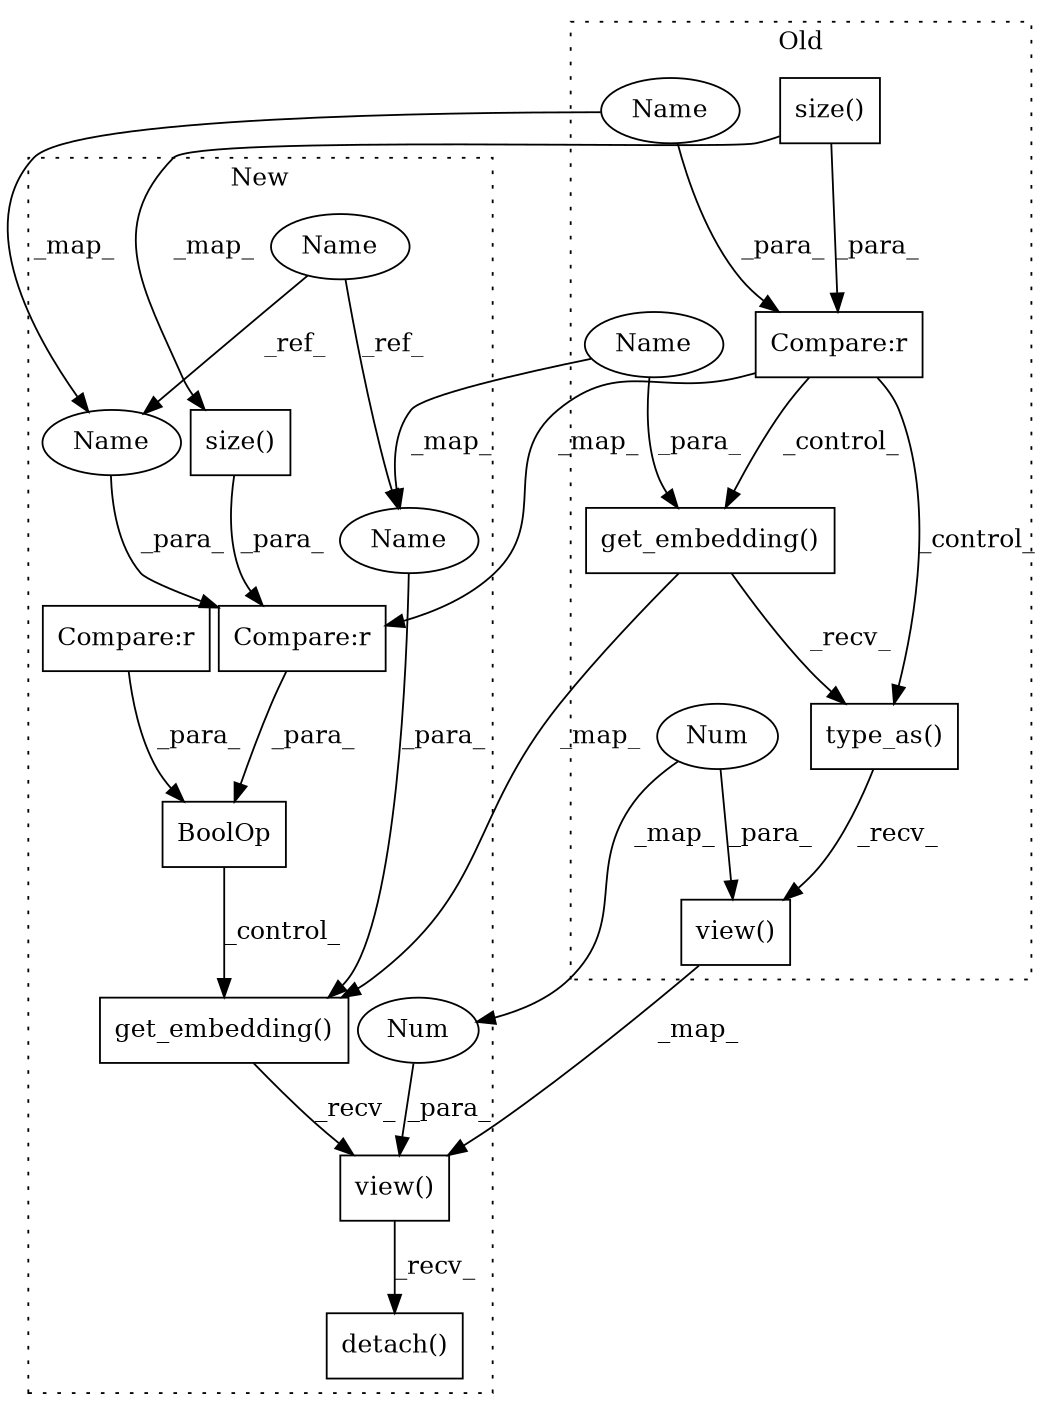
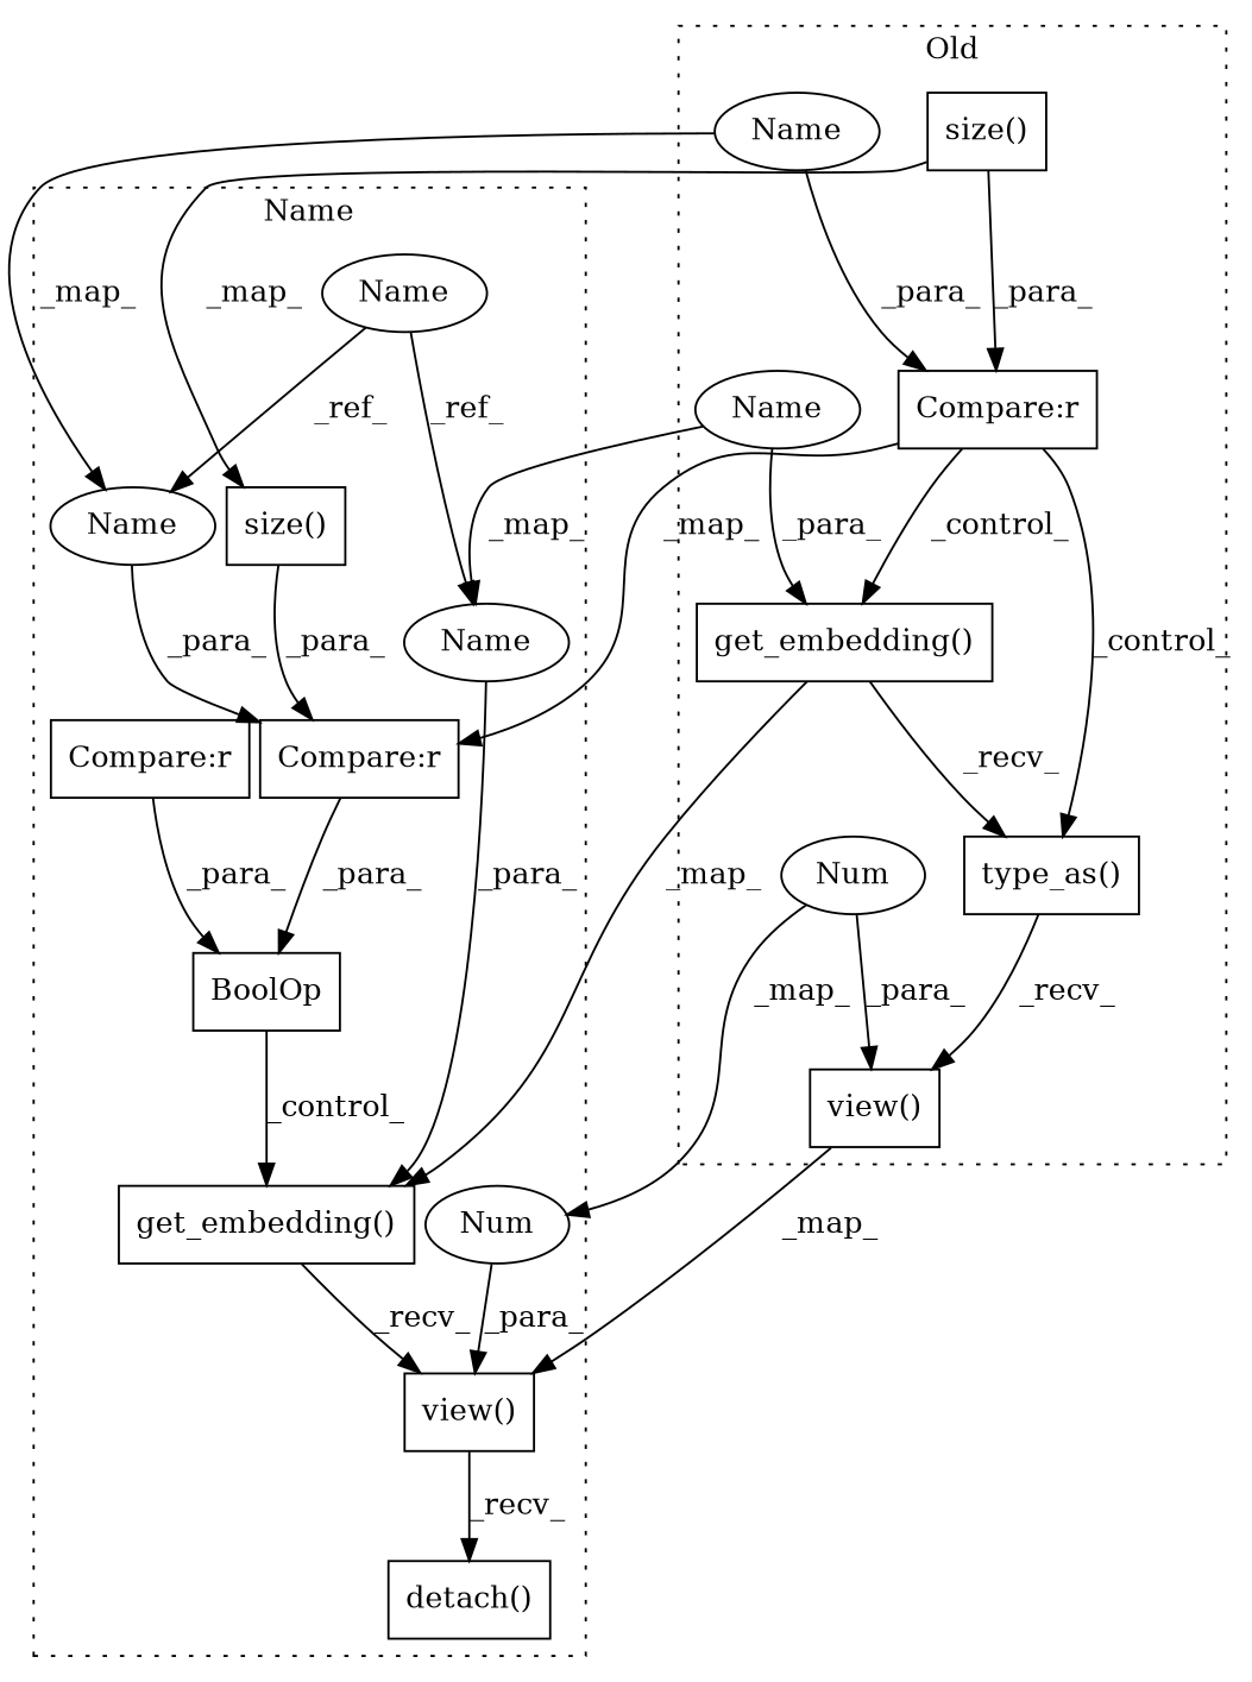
  digraph {
    node [a=75 l=7 s=2221 shape=box]
    n1 [l="61,15" label="get_embedding()" s="2280,2418"]
    n2 [l="54,1" label="view()" s="2827,2897"]
    n3 [a=40 l=30 label="Compare:r"]
    n4 [l="162,1" label="type_as()" s="2280,2454"]
    n5 [l="18,1" label="size()" s="2231,2250"]
    n6 [a=76 l=2 label=Num s=2895 shape=ellipse]
    n7 [a=87 label=Name s=2341 shape=ellipse]
    n8 [a=87 label=Name shape=ellipse]
    n9 [l="61,15" label="get_embedding()" s="2304,2442"]
    n10 [l="54,1" label="view()" s="2829,2899"]
    n11 [a=87 label=Name s=2169 shape=ellipse]
    n12 [a=40 l=30 label="Compare:r" s=2245]
    n13 [a=40 l=20 label="Compare:r"]
    n14 [a=72 l=54 label=BoolOp]
    n15 [l=80 label="detach()" s=2829]
    n16 [l="18,1" label="size()" s="2255,2274"]
    n17 [a=76 l=2 label=Num s=2897 shape=ellipse]
    n18 [a=87 label=Name s=2245 shape=ellipse]
    n19 [a=87 label=Name s=2365 shape=ellipse]
    subgraph cluster_1 {
      label=Old
      style=dotted
      n1
      n2
      n3
      n4
      n5
      n6
      n7
      n8
    }
    subgraph cluster_2 {
-     label=New
+     label=Name
      style=dotted
      n9
      n10
      n11
      n12
      n13
      n14
      n15
      n16
      n17
      n18
      n19
    }
    n1 -> n4 [label=_recv_]
    n1 -> n9 [label=_map_]
    n2 -> n10 [label=_map_]
    n3 -> n1 [label=_control_]
    n3 -> n4 [label=_control_]
    n3 -> n12 [label=_map_]
    n4 -> n2 [label=_recv_]
    n5 -> n3 [label=_para_]
    n5 -> n16 [label=_map_]
    n6 -> n2 [label=_para_]
    n6 -> n17 [label=_map_]
    n7 -> n1 [label=_para_]
    n7 -> n19 [label=_map_]
    n8 -> n3 [label=_para_]
    n8 -> n18 [label=_map_]
    n9 -> n10 [label=_recv_]
    n10 -> n15 [label=_recv_]
    n11 -> n18 [label=_ref_]
    n11 -> n19 [label=_ref_]
    n12 -> n14 [label=_para_]
    n13 -> n14 [label=_para_]
    n14 -> n9 [label=_control_]
    n16 -> n12 [label=_para_]
    n17 -> n10 [label=_para_]
    n18 -> n12 [label=_para_]
    n19 -> n9 [label=_para_]
  }
